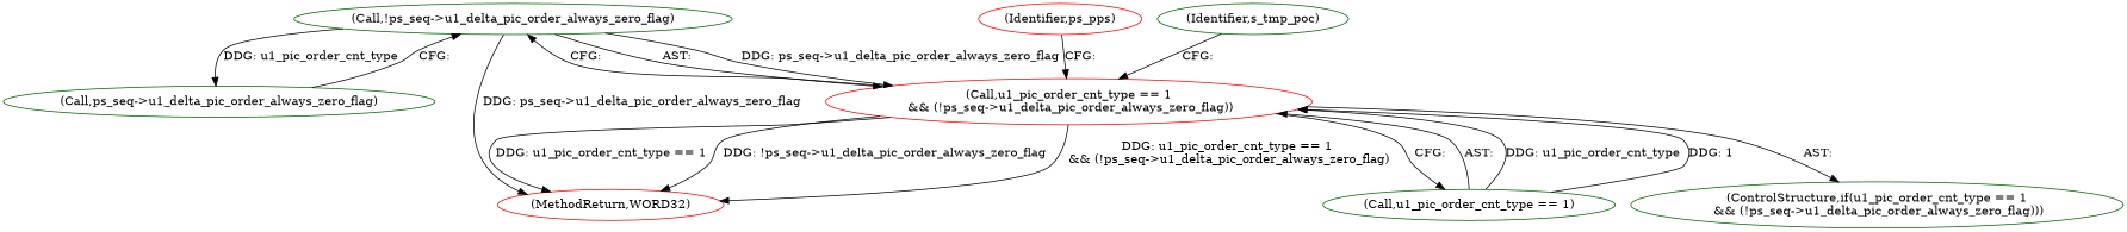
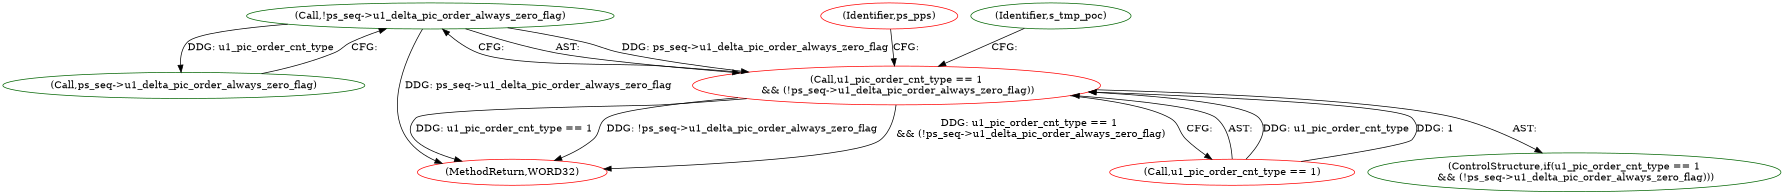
  digraph {
    node [color=darkgreen]
    n1 [label="(Call,!ps_seq->u1_delta_pic_order_always_zero_flag)"]
    n2 [color=red label="(Call,u1_pic_order_cnt_type == 1\n && (!ps_seq->u1_delta_pic_order_always_zero_flag))"]
    n3 [label="(Call,ps_seq->u1_delta_pic_order_always_zero_flag)"]
    n4 [color=red label="(MethodReturn,WORD32)"]
-   n5 [label="(Call,u1_pic_order_cnt_type == 1)"]
+   n5 [color=red label="(Call,u1_pic_order_cnt_type == 1)"]
    n6 [label="(ControlStructure,if(u1_pic_order_cnt_type == 1\n && (!ps_seq->u1_delta_pic_order_always_zero_flag)))"]
    n7 [color=red label="(Identifier,ps_pps)"]
    n8 [label="(Identifier,s_tmp_poc)"]
    n1 -> n2 [label="AST: "]
    n1 -> n2 [label="DDG: ps_seq->u1_delta_pic_order_always_zero_flag"]
    n1 -> n3 [label="DDG: u1_pic_order_cnt_type"]
    n1 -> n4 [label="DDG: ps_seq->u1_delta_pic_order_always_zero_flag"]
    n2 -> n1 [label="CFG: "]
    n2 -> n4 [label="DDG: u1_pic_order_cnt_type == 1\n && (!ps_seq->u1_delta_pic_order_always_zero_flag)"]
    n2 -> n4 [label="DDG: u1_pic_order_cnt_type == 1"]
    n2 -> n4 [label="DDG: !ps_seq->u1_delta_pic_order_always_zero_flag"]
    n2 -> n5 [label="CFG: "]
    n2 -> n6 [label="AST: "]
    n3 -> n1 [label="CFG: "]
    n5 -> n2 [label="AST: "]
    n5 -> n2 [label="DDG: u1_pic_order_cnt_type"]
    n5 -> n2 [label="DDG: 1"]
    n7 -> n2 [label="CFG: "]
    n8 -> n2 [label="CFG: "]
  }
